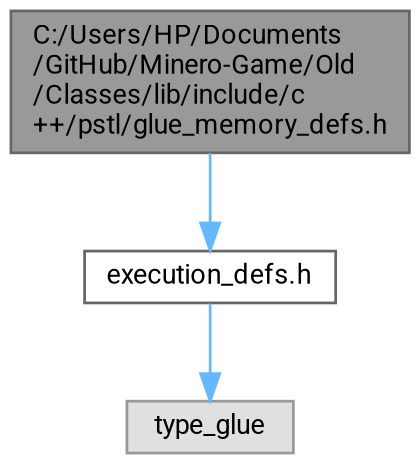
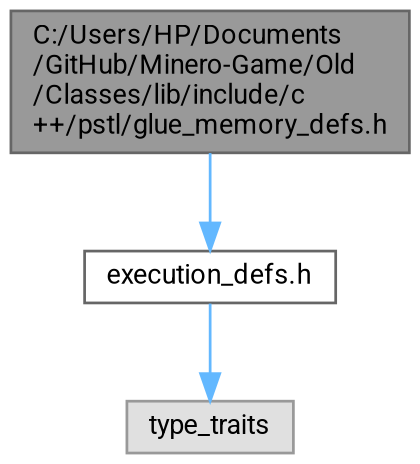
  digraph {
    fontname=Roboto
    node [fontname=Roboto fontsize=10 shape=box style=filled]
    edge [color=steelblue1 fontname=Roboto fontsize=10 labelfontname=Helvetica labelfontsize=10 style=solid]
    n1 [color=gray40 fillcolor=grey60 fontcolor=black height=0.2 label="C:/Users/HP/Documents\l/GitHub/Minero-Game/Old\l/Classes/lib/include/c\l++/pstl/glue_memory_defs.h" width=0.4]
    n2 [color=grey40 fillcolor=white height=0.2 label="execution_defs.h" width=0.4]
-   n3 [color=grey60 fillcolor="#E0E0E0" height=0.2 label=type_glue width=0.4]
+   n3 [color=grey60 fillcolor="#E0E0E0" height=0.2 label=type_traits width=0.4]
    n1 -> n2
    n2 -> n3
  }
